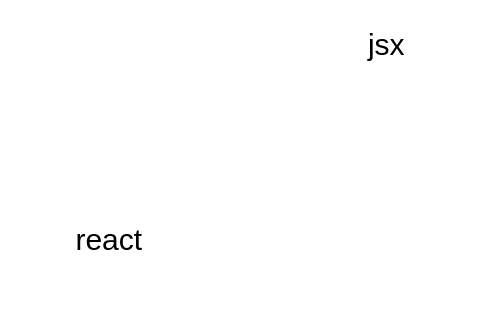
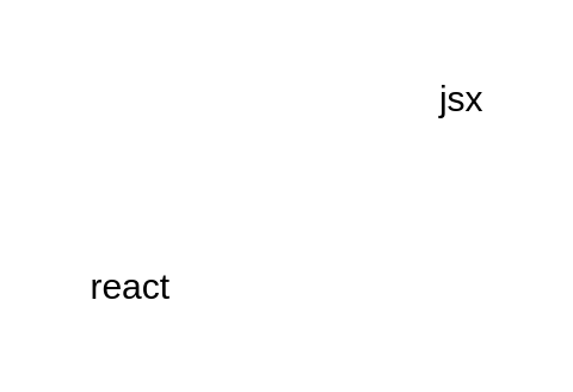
  <mxCell id="0" />
  <mxCell id="1" parent="0" />
  <mxCell id="2" value="react" style="text;html=1;align=center;verticalAlign=middle;resizable=0;points=[];autosize=1;strokeColor=none;fillColor=none;" vertex="1" parent="1"><mxGeometry x="20" y="83" width="45" height="26" as="geometry" /></mxCell>
- <mxCell id="3" value="jsx" style="text;html=1;align=center;verticalAlign=middle;resizable=0;points=[];autosize=1;strokeColor=none;fillColor=none;" vertex="1" parent="1"><mxGeometry x="137" y="5" width="33" height="26" as="geometry" /></mxCell>
+ <mxCell id="3" value="jsx" style="text;html=1;align=center;verticalAlign=middle;resizable=0;points=[];autosize=1;strokeColor=none;fillColor=none;" vertex="1" parent="1"><mxGeometry x="137" y="20" width="33" height="26" as="geometry" /></mxCell>
